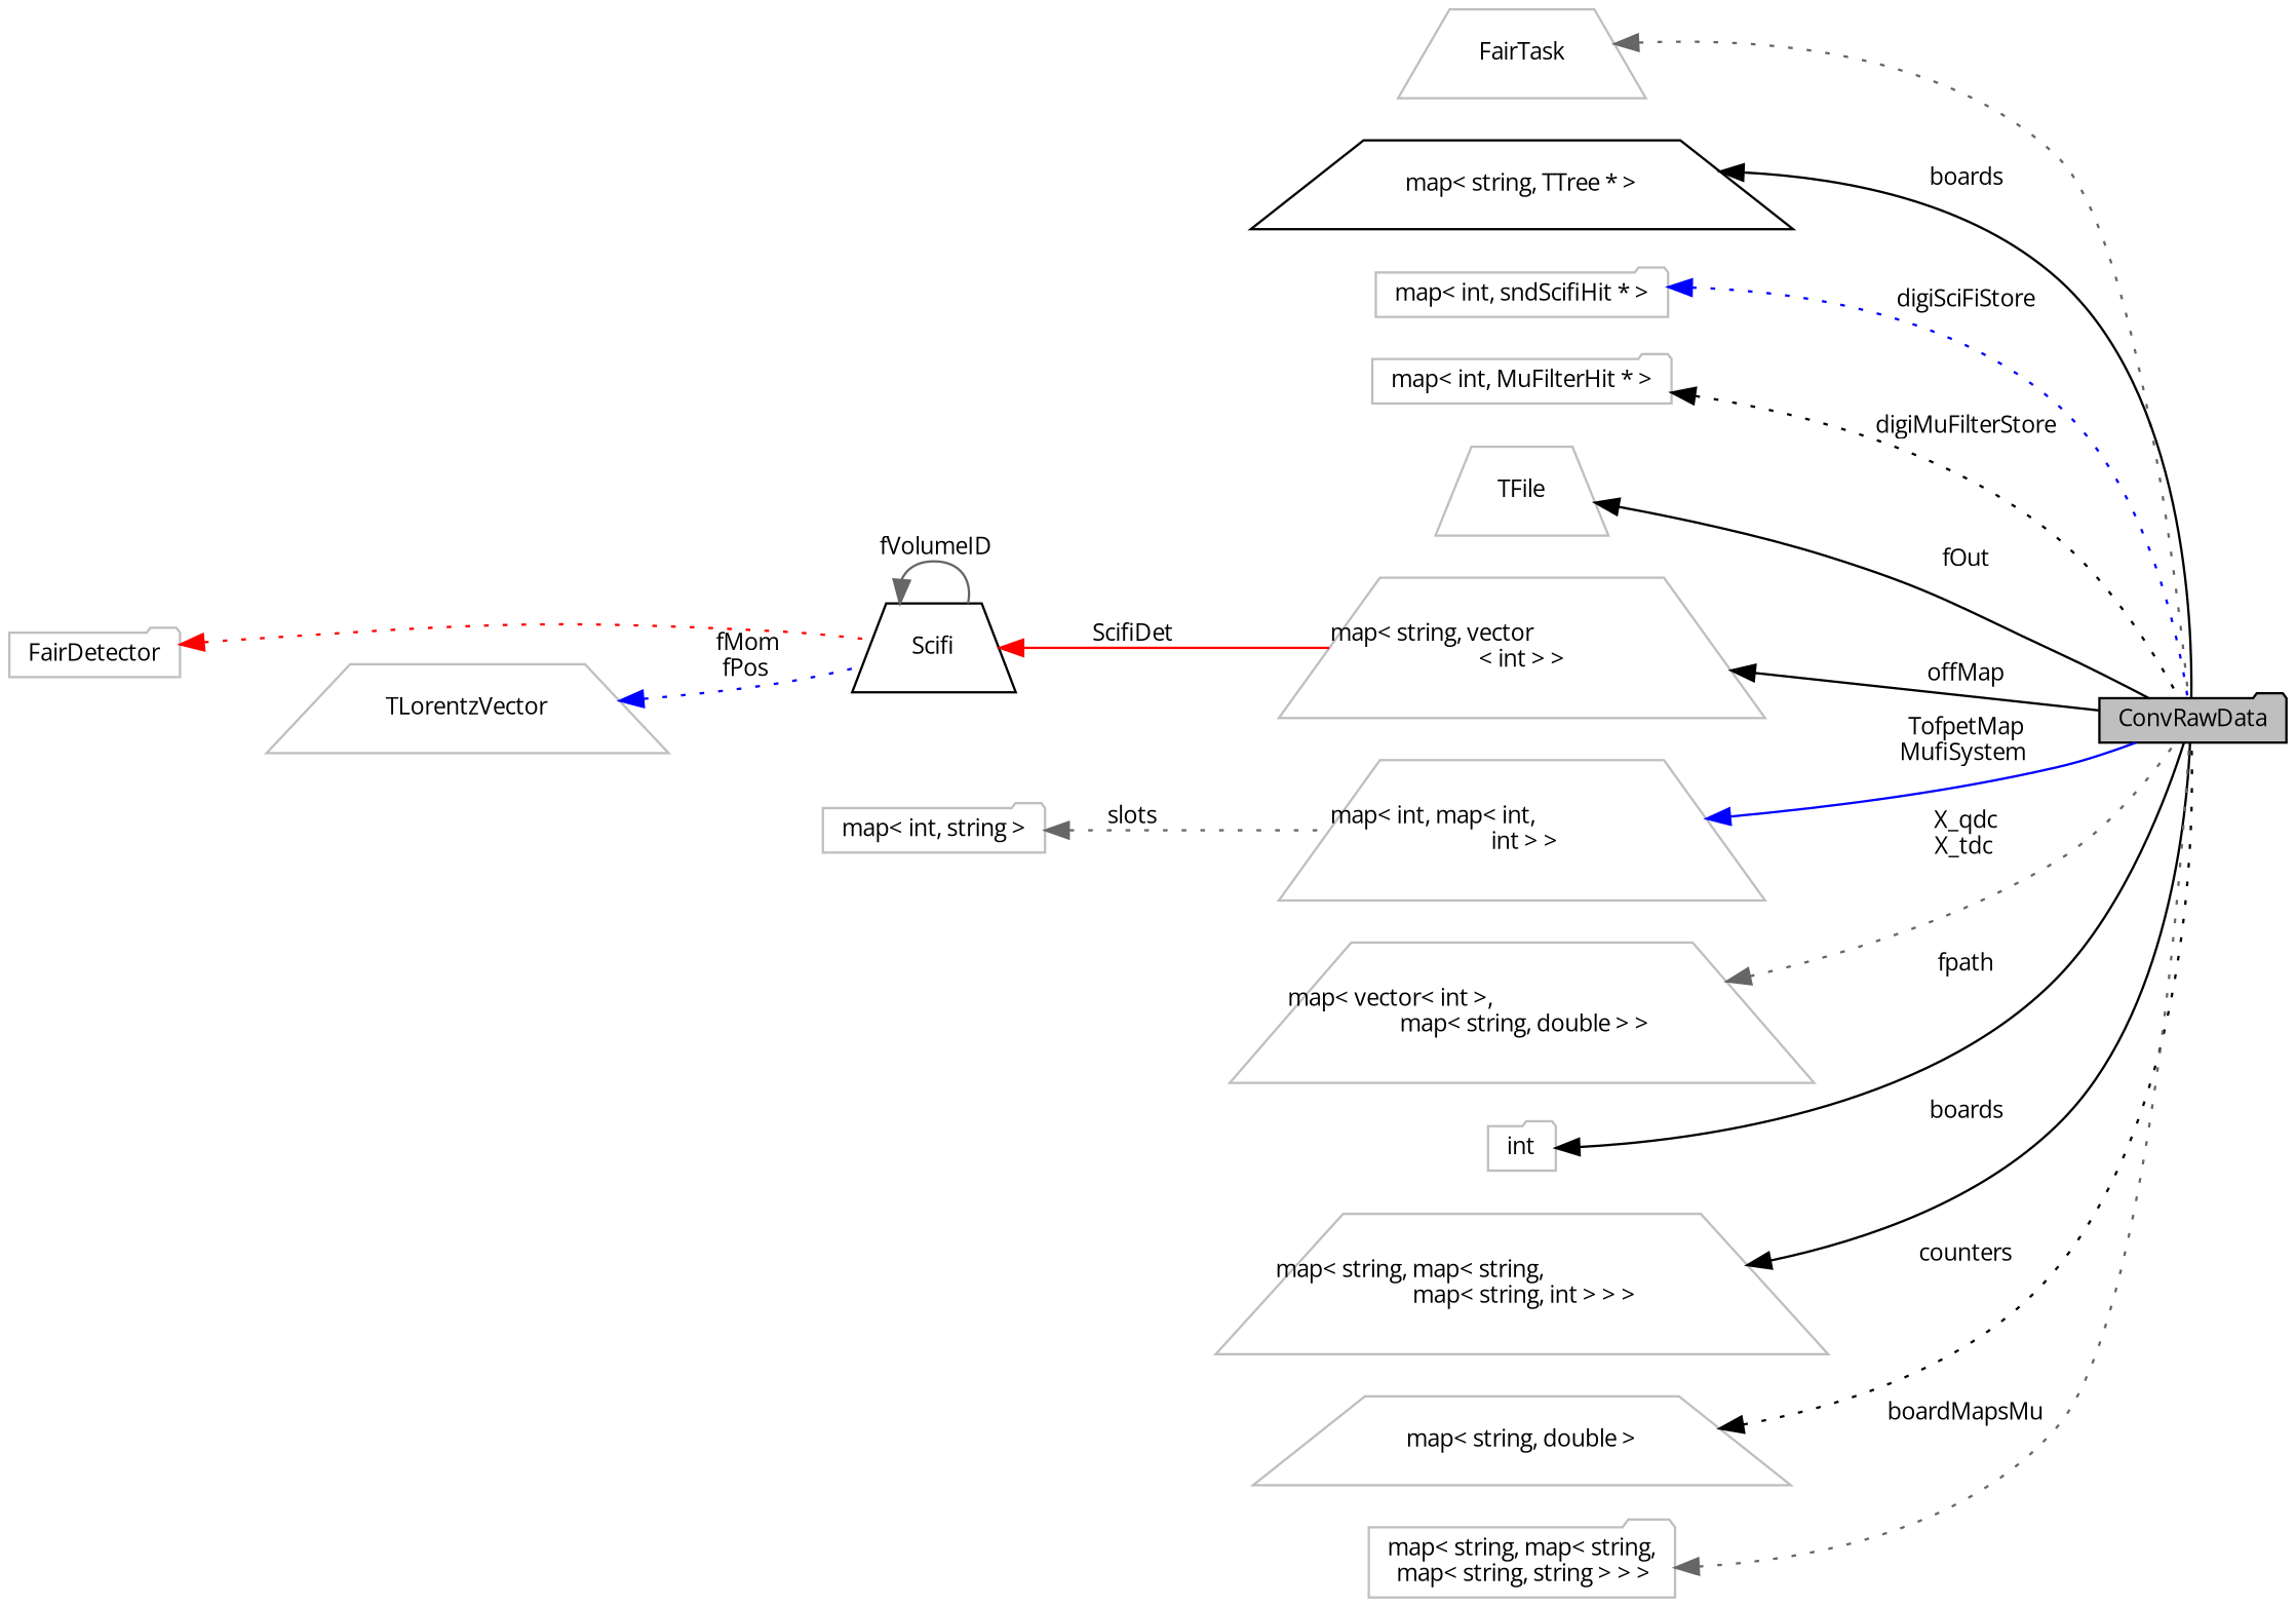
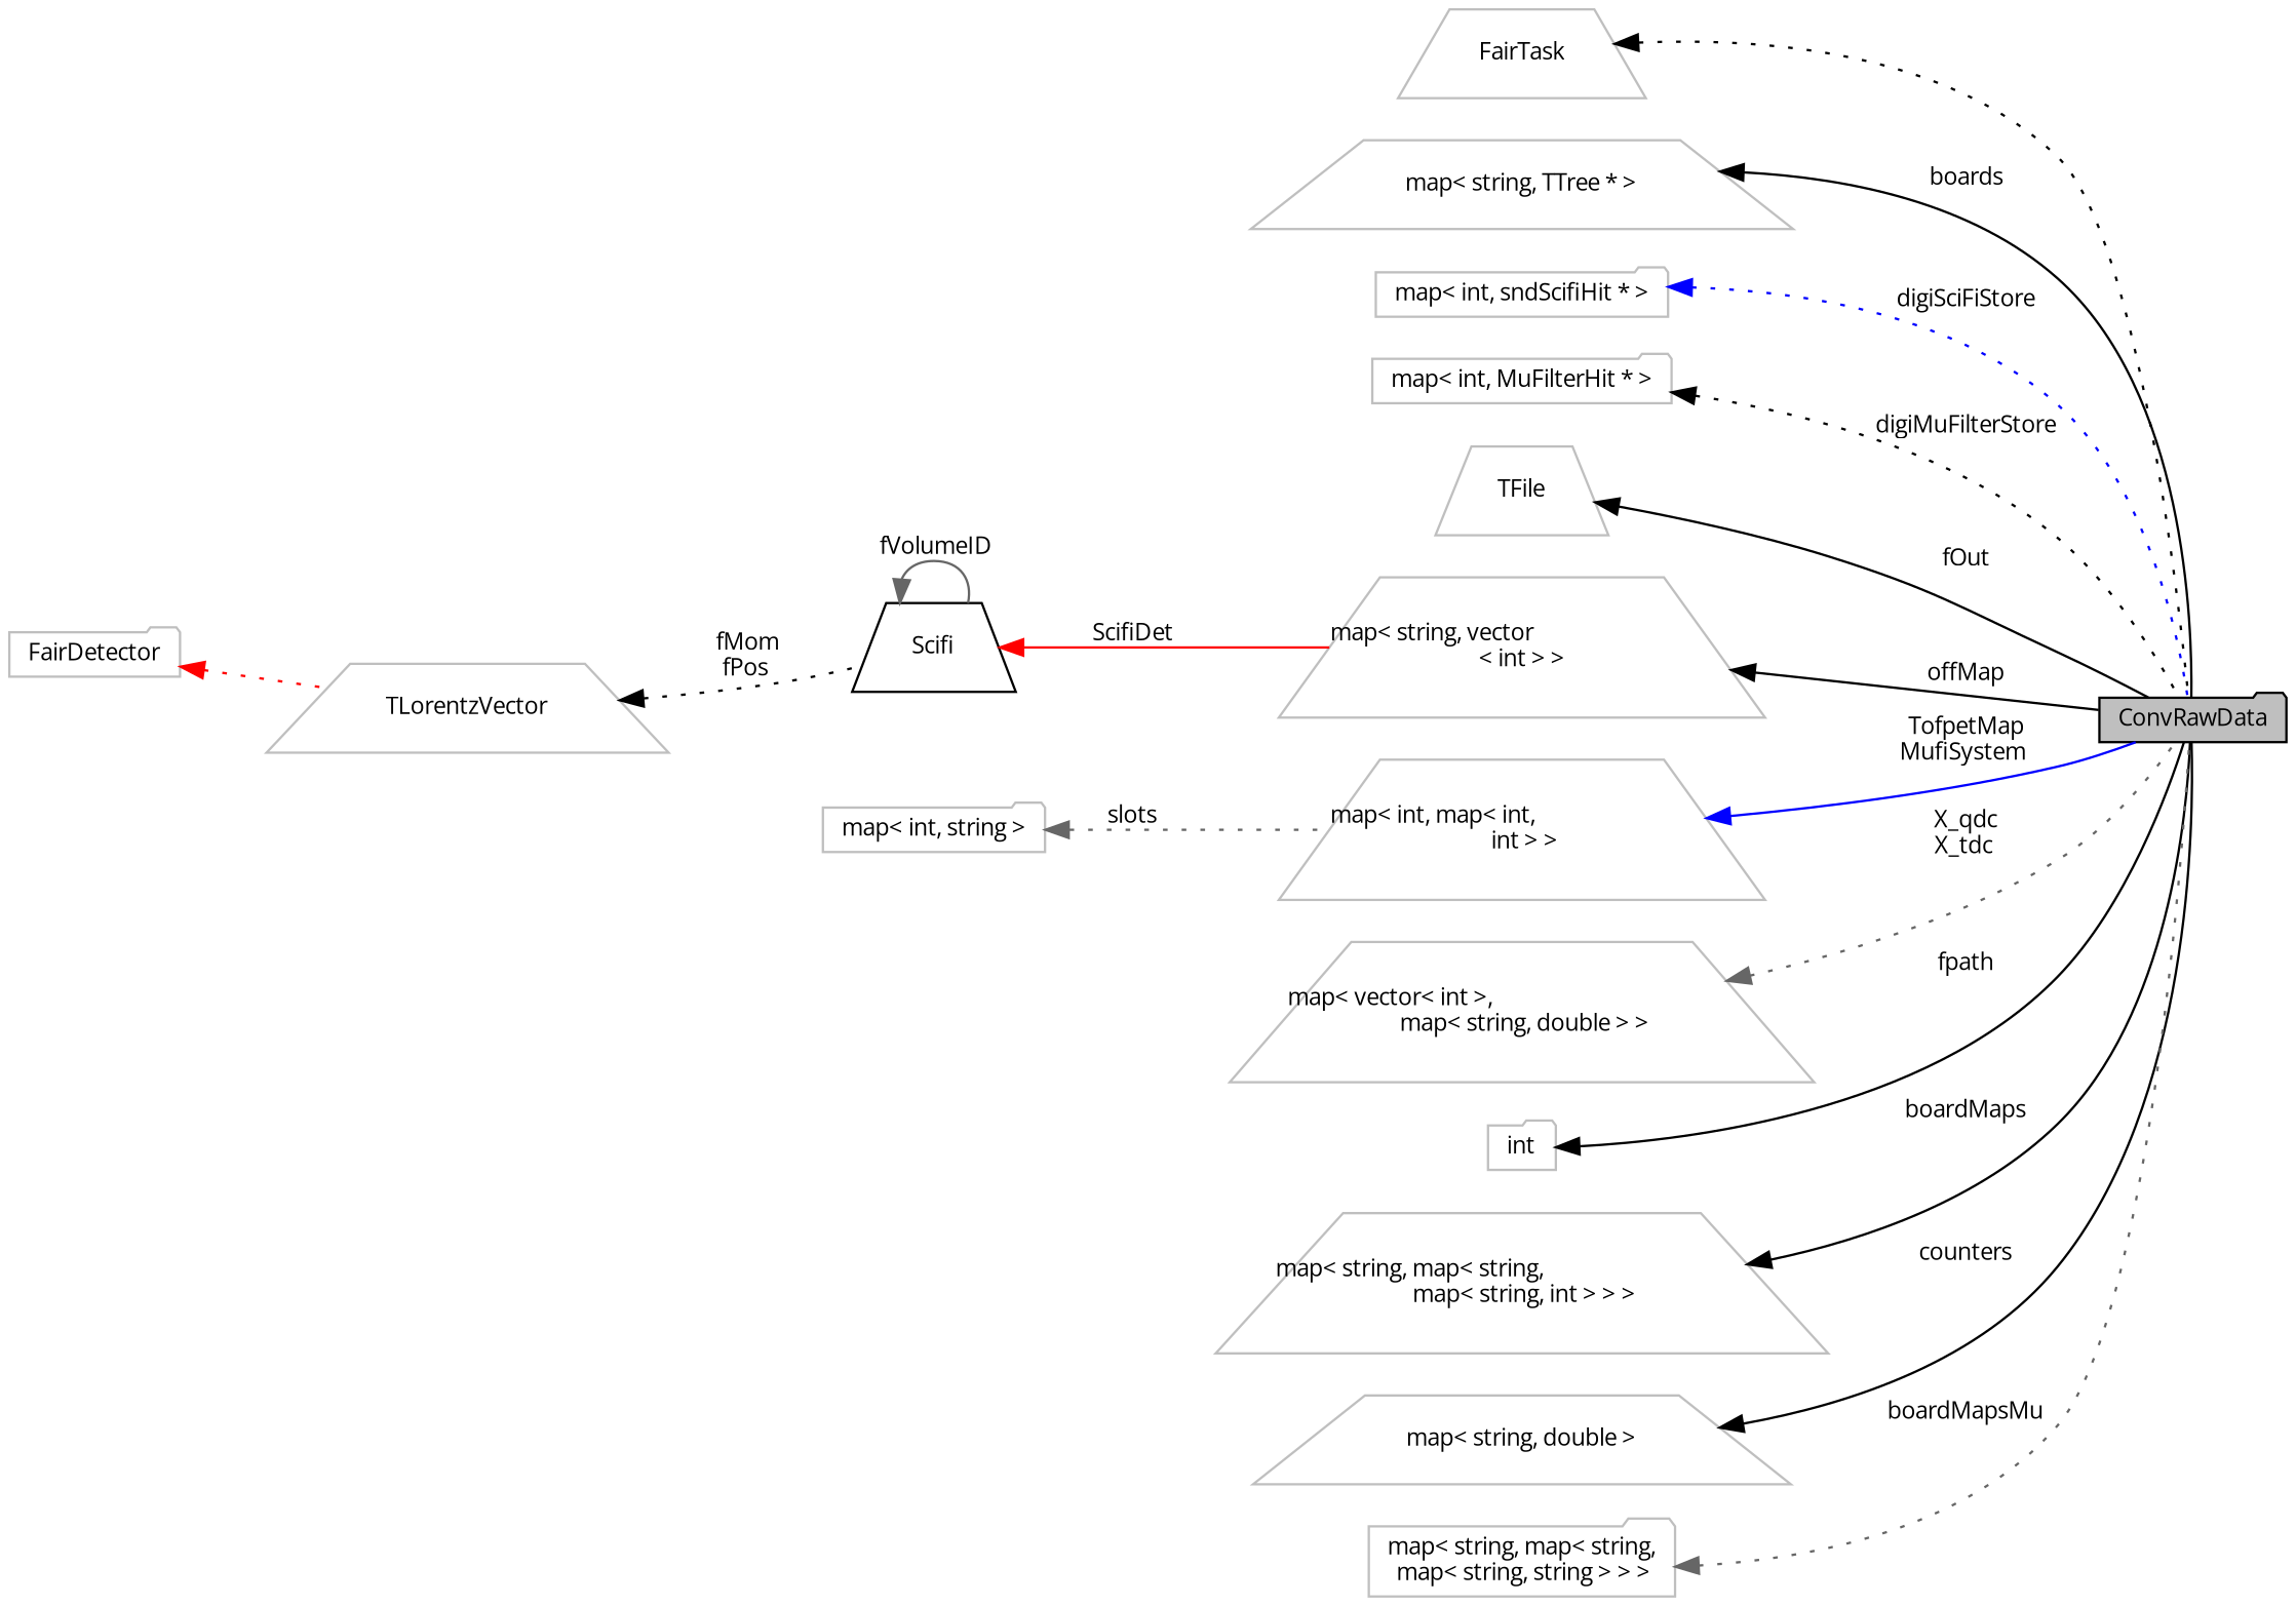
  digraph {
    fontname="Open Sans"
    rankdir=LR
    node [color=grey75 fillcolor=white fontname="Open Sans" fontsize=10 shape=trapezium style=filled]
    edge [color=black dir=back fontname="Open Sans" fontsize=10 labelfontname=Helvetica labelfontsize=10 style=solid]
    n1 [color=black fillcolor=grey75 fontcolor=black height=0.2 label=ConvRawData shape=folder width=0.4]
    n2 [height=0.2 label=FairTask width=0.4]
-   n3 [color=black height=0.2 label="map\< string, TTree * \>" width=0.4]
+   n3 [height=0.2 label="map\< string, TTree * \>" width=0.4]
    n4 [height=0.2 label="map\< int, sndScifiHit * \>" shape=folder width=0.4]
    n5 [height=0.2 label="map\< int, MuFilterHit * \>" shape=folder width=0.4]
    n6 [height=0.2 label=TFile width=0.4]
    n7 [color=black height=0.2 label=Scifi width=0.4]
    n8 [height=0.2 label="map\< string, vector\l\< int \> \>" width=0.4]
    n9 [height=0.2 label=FairDetector shape=folder width=0.4]
    n10 [height=0.2 label=TLorentzVector width=0.4]
    n11 [height=0.2 label="map\< int, map\< int,\l int \> \>" width=0.4]
    n12 [height=0.2 label="map\< vector\< int \>,\l map\< string, double \> \>" width=0.4]
    n13 [height=0.2 label=int shape=folder width=0.4]
    n14 [height=0.2 label="map\< string, map\< string,\l map\< string, int \> \> \>" width=0.4]
    n15 [height=0.2 label="map\< string, double \>" width=0.4]
    n16 [height=0.2 label="map\< int, string \>" shape=folder width=0.4]
    n17 [height=0.2 label="map\< string, map\< string,\l map\< string, string \> \> \>" shape=folder width=0.4]
-   n2 -> n1 [color=gray40 style=dotted]
+   n2 -> n1 [style=dotted]
    n3 -> n1 [label=" boards"]
    n4 -> n1 [color=blue label=" digiSciFiStore" style=dotted]
    n5 -> n1 [label=" digiMuFilterStore" style=dotted]
    n6 -> n1 [label=" fOut"]
    n7 -> n7 [color=gray40 label=" fVolumeID"]
    n7 -> n8 [color=red label=" ScifiDet"]
    n8 -> n1 [label=" offMap"]
-   n9 -> n7 [color=red style=dotted]
-   n10 -> n7 [color=blue label=" fMom\nfPos" style=dotted]
+   n9 -> n10 [color=red style=dotted]
+   n10 -> n7 [label=" fMom\nfPos" style=dotted]
    n11 -> n1 [color=blue label=" TofpetMap\nMufiSystem"]
    n12 -> n1 [color=gray40 label=" X_qdc\nX_tdc" style=dotted]
    n13 -> n1 [label=" fpath"]
-   n14 -> n1 [label=" boards"]
-   n15 -> n1 [label=" counters" style=dotted]
+   n14 -> n1 [label=" boardMaps"]
+   n15 -> n1 [label=" counters"]
    n16 -> n11 [color=gray40 label=" slots" style=dotted]
    n17 -> n1 [color=gray40 label=" boardMapsMu" style=dotted]
  }
